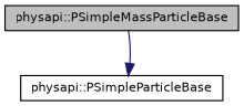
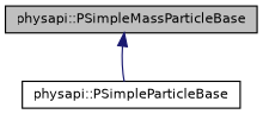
  digraph {
    node [color=black fontname=Helvetica fontsize=10 shape=record style=filled]
    n1 [fillcolor=grey75 fontcolor=black height=0.2 label="physapi::PSimpleMassParticleBase" width=0.4]
    n2 [fillcolor=white height=0.2 label="physapi::PSimpleParticleBase" width=0.4]
-   n2 -> n1 [color=midnightblue dir=back fontname=Helvetica fontsize=10 labelfontname=Helvetica labelfontsize=10 style=solid]
+   n1 -> n2 [color=midnightblue dir=back fontname=Helvetica fontsize=10 labelfontname=Helvetica labelfontsize=10 style=solid]
  }
